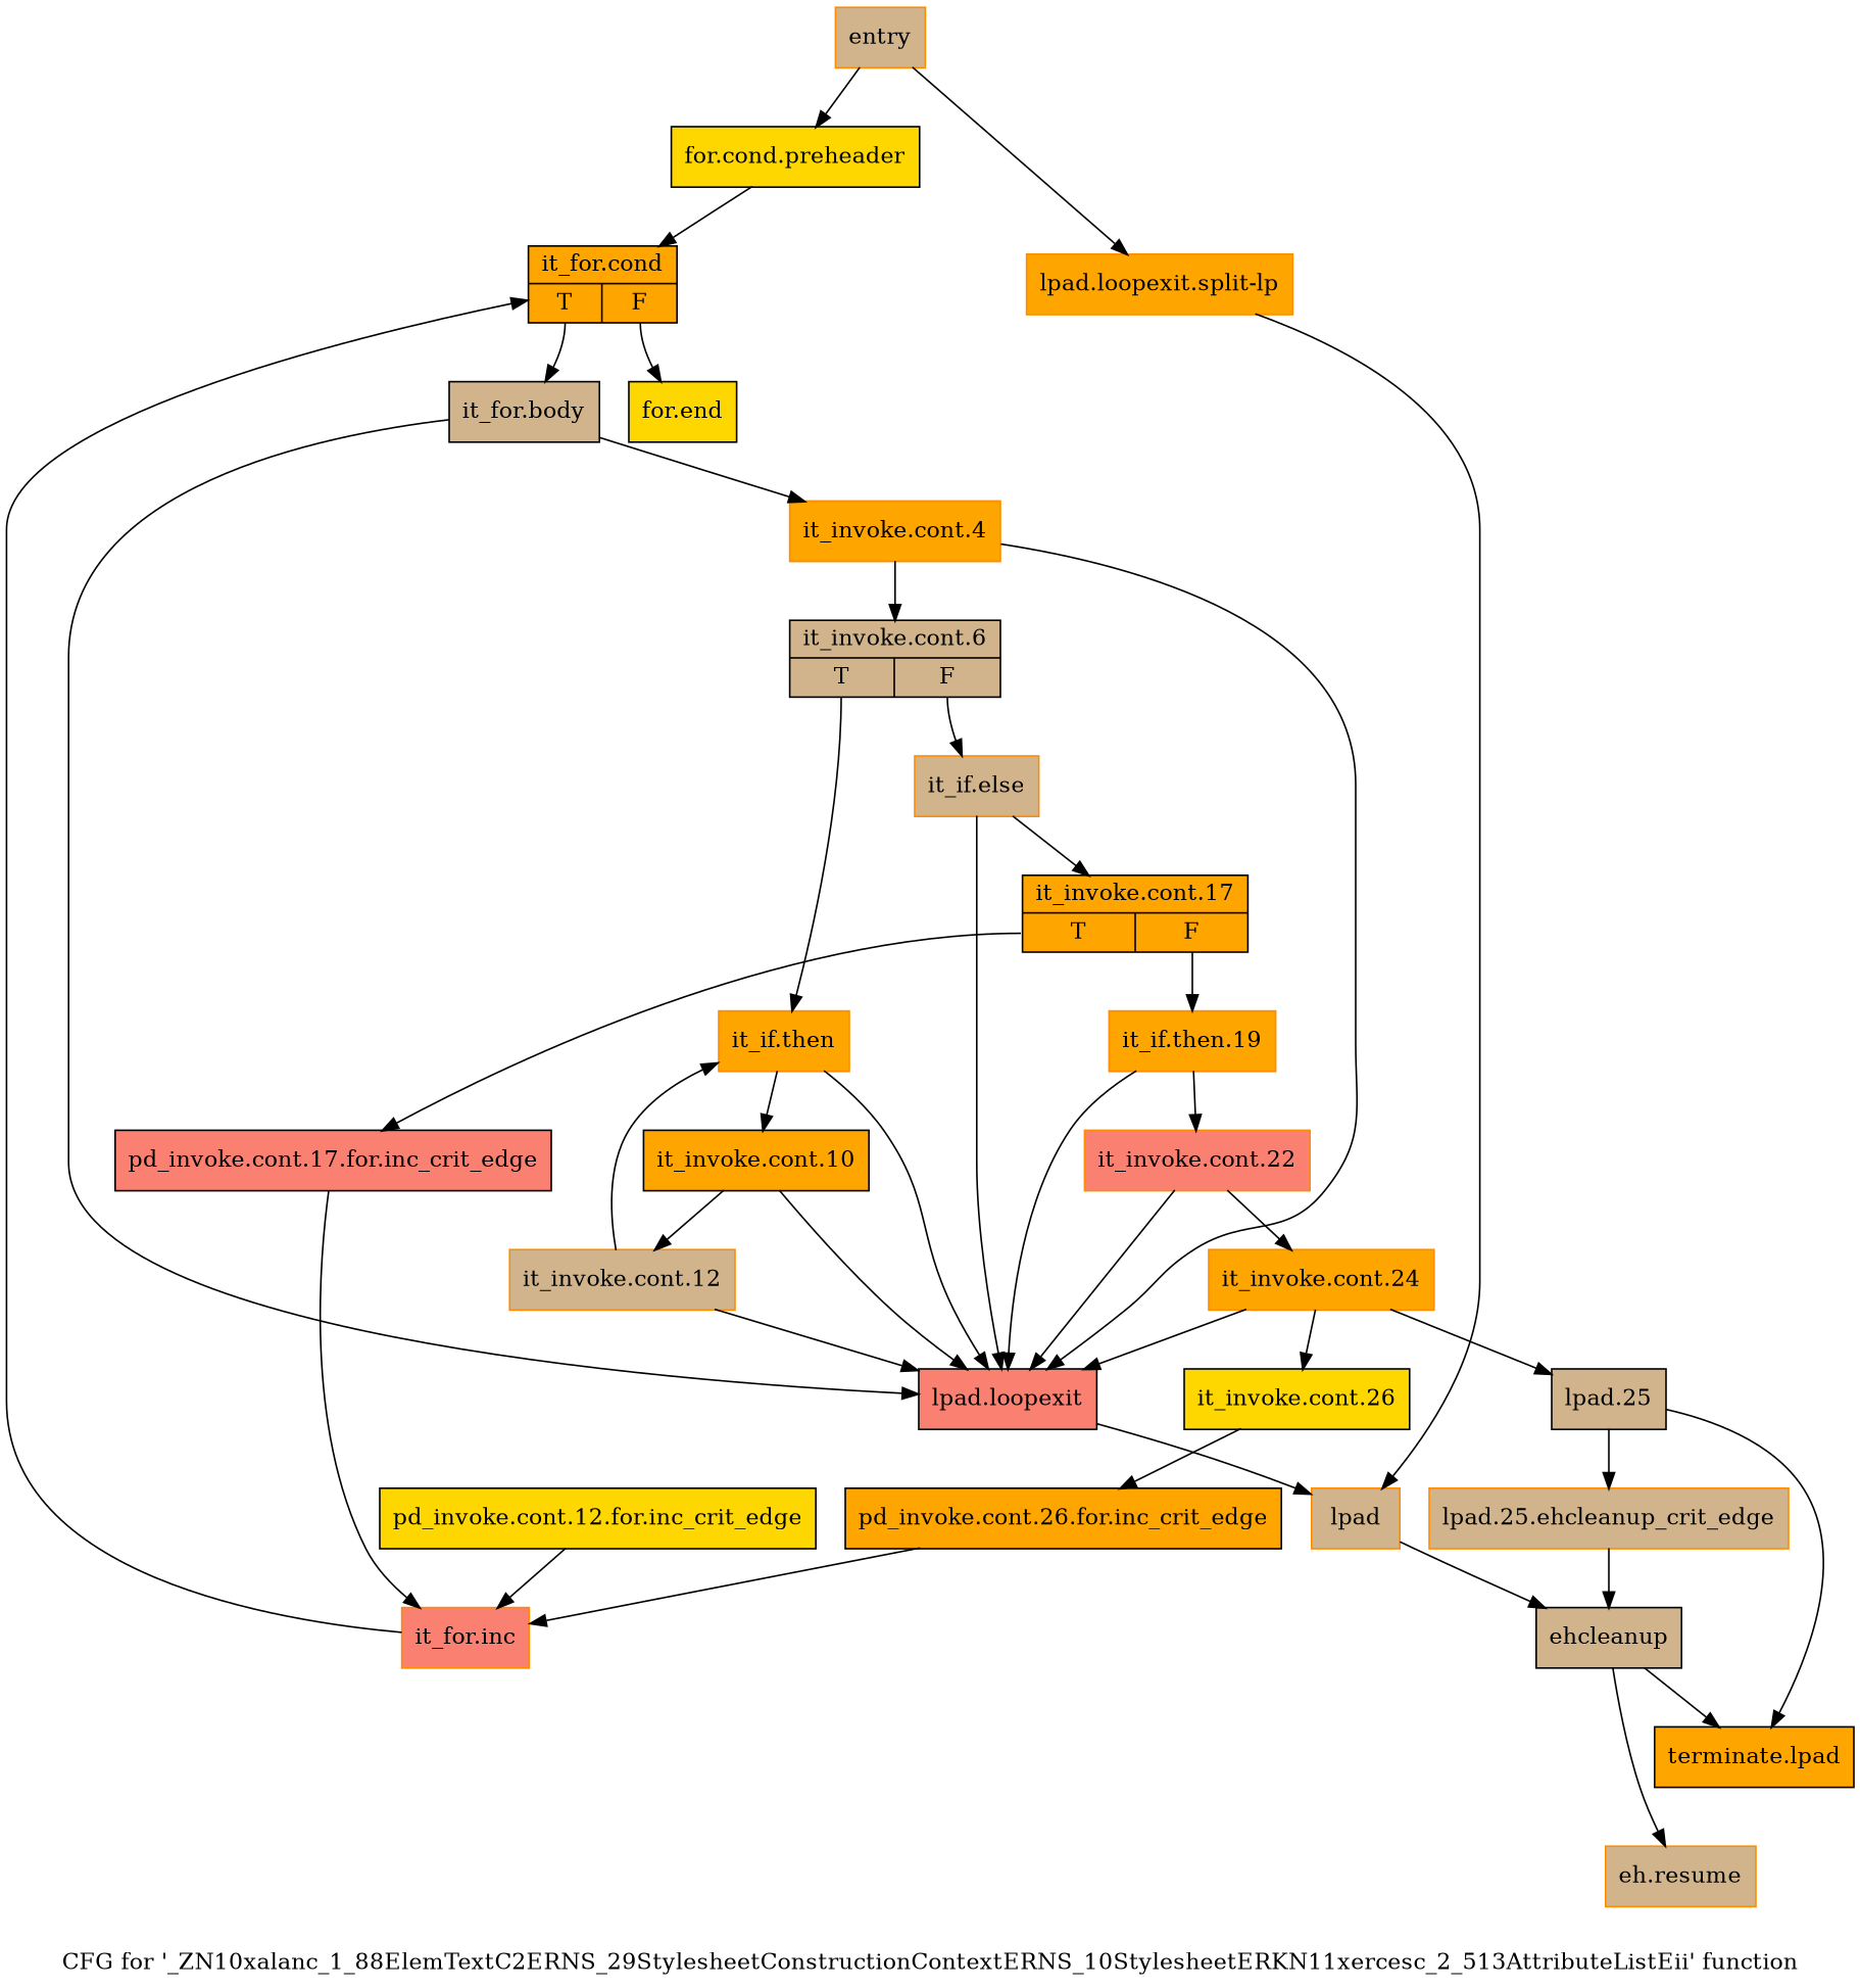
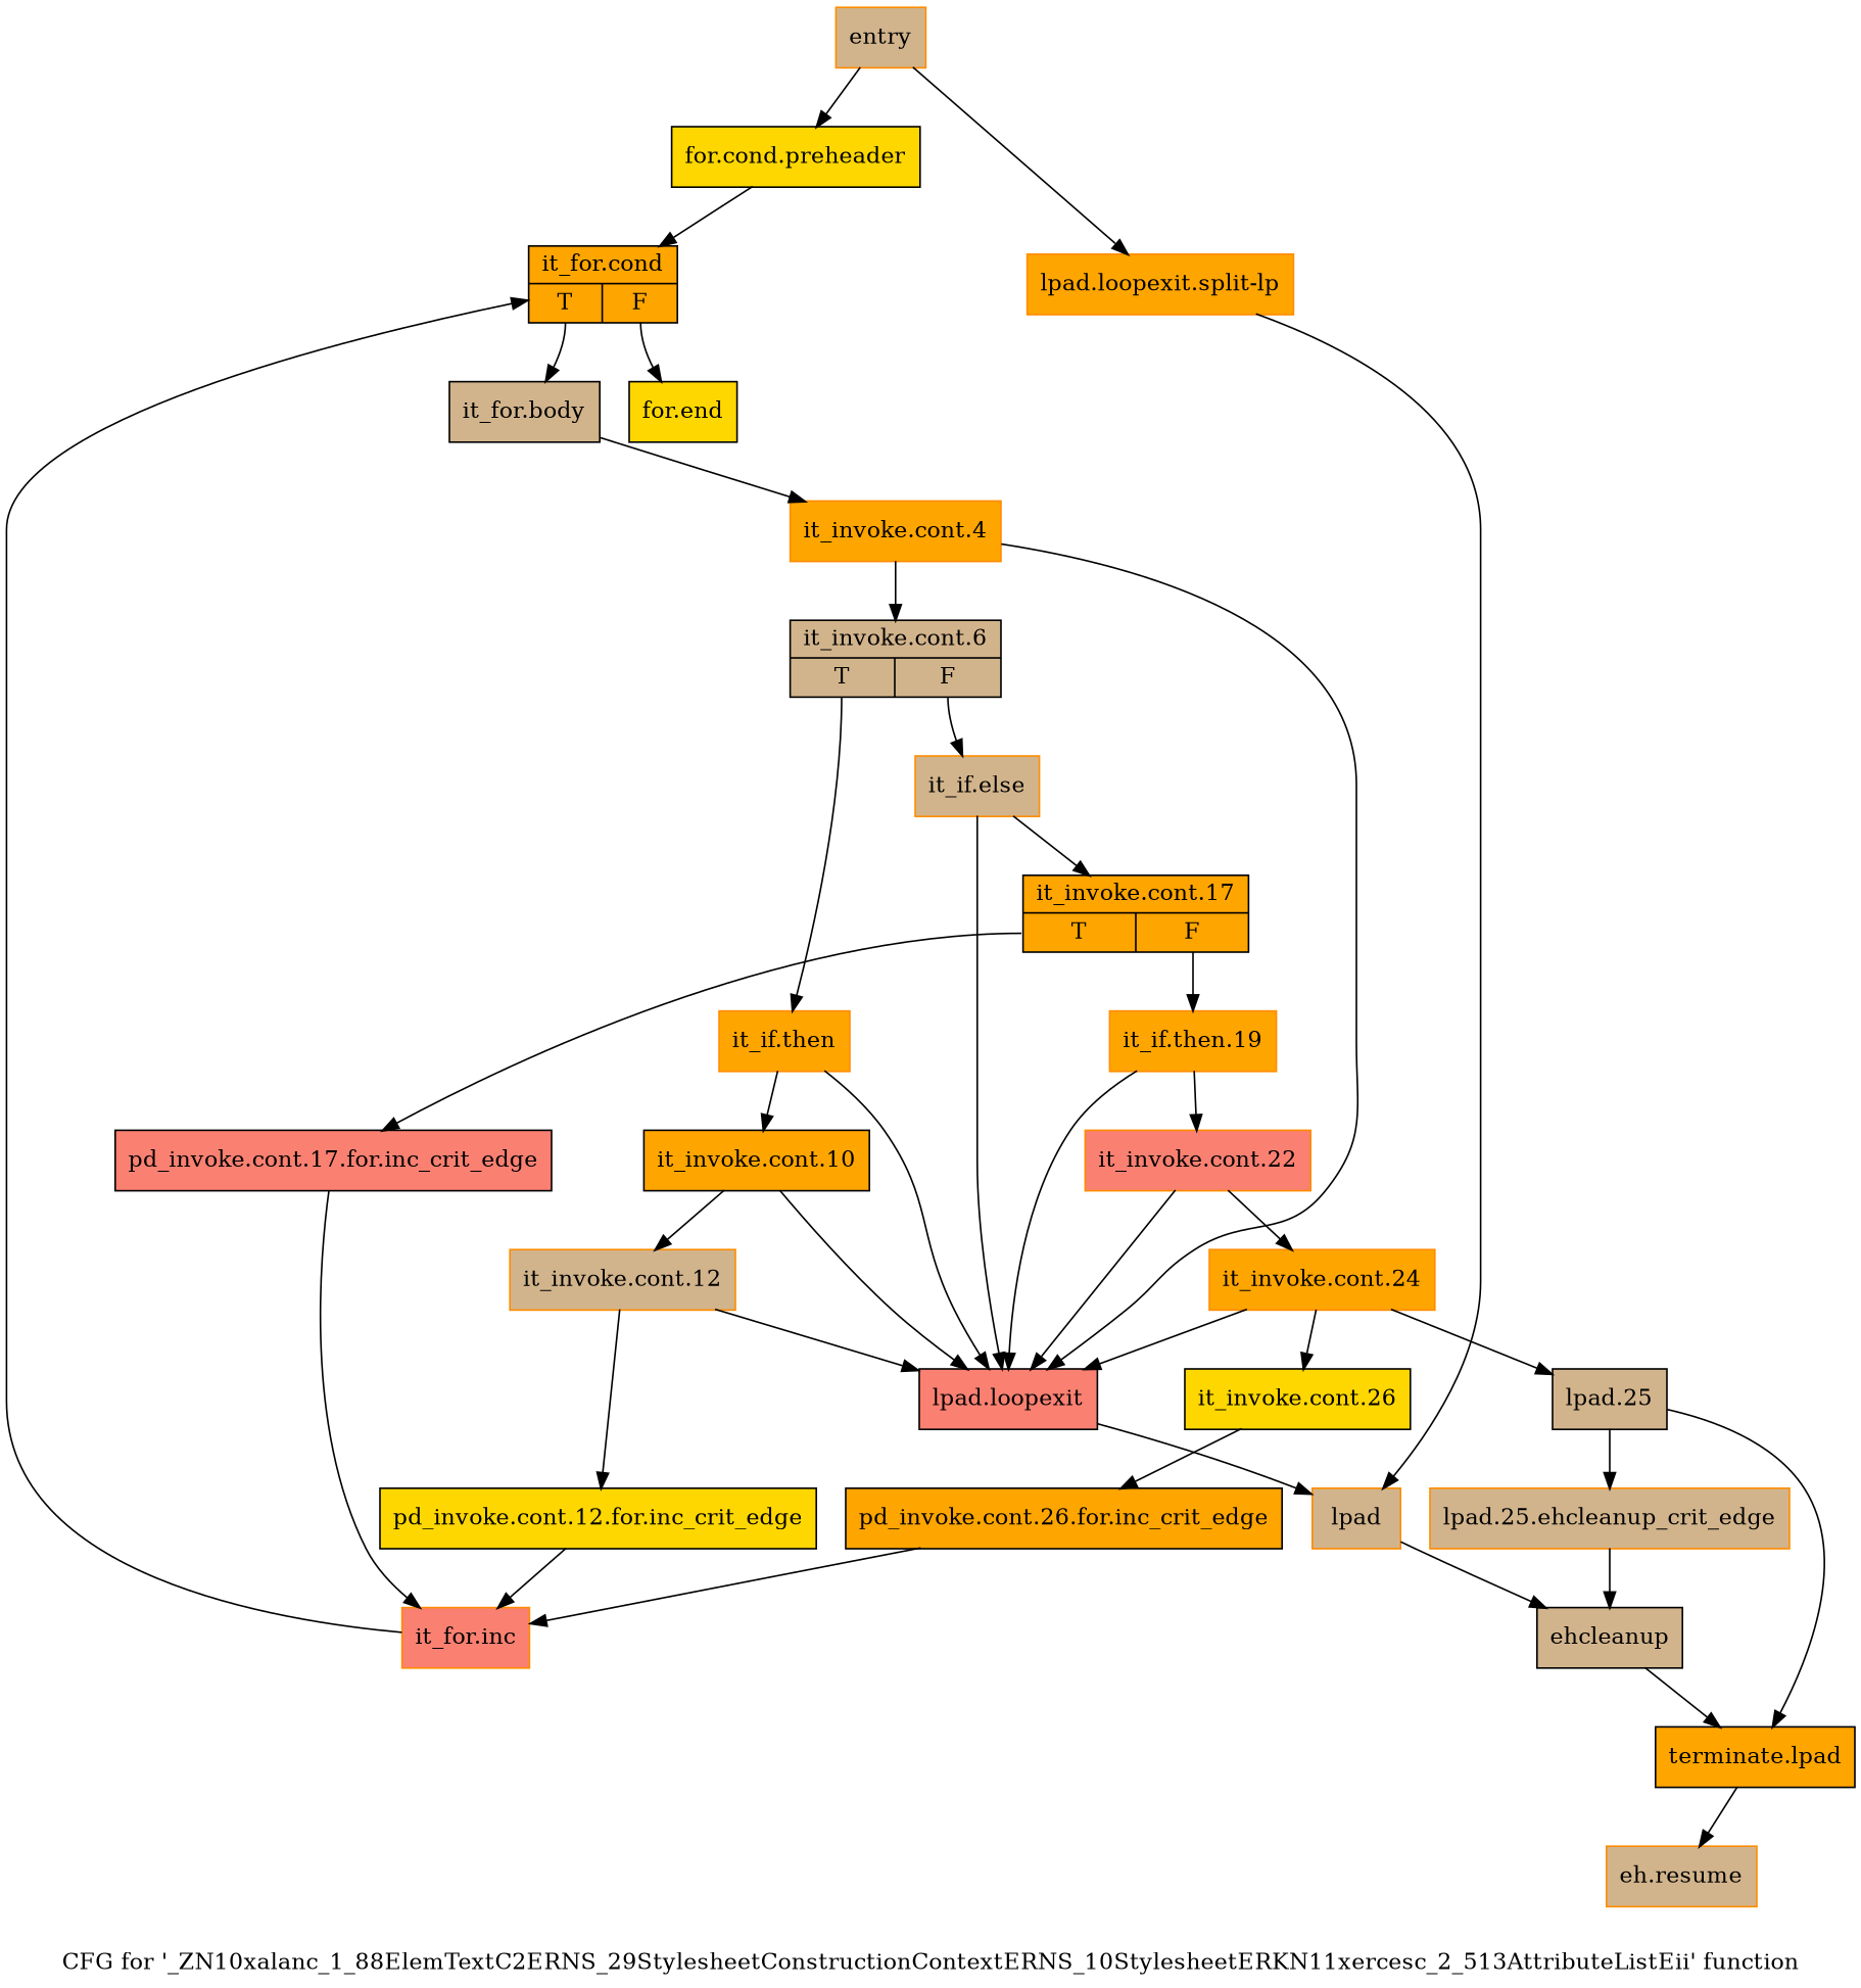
  digraph {
    label="CFG for '_ZN10xalanc_1_88ElemTextC2ERNS_29StylesheetConstructionContextERNS_10StylesheetERKN11xercesc_2_513AttributeListEii' function"
    node [color=black fillcolor=tan shape=record style=filled]
    n1 [color=darkorange label="{entry}"]
    n2 [fillcolor=gold label="{for.cond.preheader}"]
    n3 [color=darkorange fillcolor=orange label="{lpad.loopexit.split-lp}"]
    n4 [fillcolor=orange label="{it_for.cond|{<s0>T|<s1>F}}"]
    n5 [color=darkorange label="{lpad}"]
    n6 [label="{it_for.body}"]
    n7 [fillcolor=gold label="{for.end}"]
    n8 [label="{ehcleanup}"]
    n9 [color=darkorange fillcolor=orange label="{it_invoke.cont.4}"]
    n10 [fillcolor=salmon label="{lpad.loopexit}"]
    n11 [label="{it_invoke.cont.6|{<s0>T|<s1>F}}"]
    n12 [color=darkorange fillcolor=orange label="{it_if.then}"]
    n13 [color=darkorange label="{it_if.else}"]
    n14 [fillcolor=orange label="{it_invoke.cont.10}"]
    n15 [fillcolor=orange label="{it_invoke.cont.17|{<s0>T|<s1>F}}"]
    n16 [color=darkorange label="{it_invoke.cont.12}"]
    n17 [fillcolor=salmon label="{pd_invoke.cont.17.for.inc_crit_edge}"]
    n18 [color=darkorange fillcolor=orange label="{it_if.then.19}"]
    n19 [fillcolor=gold label="{pd_invoke.cont.12.for.inc_crit_edge}"]
    n20 [color=darkorange fillcolor=salmon label="{it_for.inc}"]
    n21 [fillcolor=orange label="{terminate.lpad}"]
    n22 [color=darkorange label="{eh.resume}"]
    n23 [color=darkorange fillcolor=salmon label="{it_invoke.cont.22}"]
    n24 [color=darkorange fillcolor=orange label="{it_invoke.cont.24}"]
    n25 [fillcolor=gold label="{it_invoke.cont.26}"]
    n26 [label="{lpad.25}"]
    n27 [fillcolor=orange label="{pd_invoke.cont.26.for.inc_crit_edge}"]
    n28 [color=darkorange label="{lpad.25.ehcleanup_crit_edge}"]
    n1 -> n2
    n1 -> n3
    n2 -> n4
    n3 -> n5
    n4 -> n6 [tailport=s0]
    n4 -> n7 [tailport=s1]
    n5 -> n8
    n6 -> n9
-   n6 -> n10
    n8 -> n21
-   n8 -> n22
+   n21 -> n22
    n9 -> n10
    n9 -> n11
    n10 -> n5
    n11 -> n12 [tailport=s0]
    n11 -> n13 [tailport=s1]
    n12 -> n10
    n12 -> n14
    n13 -> n10
    n13 -> n15
    n14 -> n10
    n14 -> n16
    n15 -> n17 [tailport=s0]
    n15 -> n18 [tailport=s1]
    n16 -> n10
-   n16 -> n12
+   n16 -> n19
    n17 -> n20
    n18 -> n10
    n18 -> n23
    n19 -> n20
    n20 -> n4
    n23 -> n10
    n23 -> n24
    n24 -> n10
    n24 -> n25
    n24 -> n26
    n25 -> n27
    n26 -> n21
    n26 -> n28
    n27 -> n20
    n28 -> n8
  }
